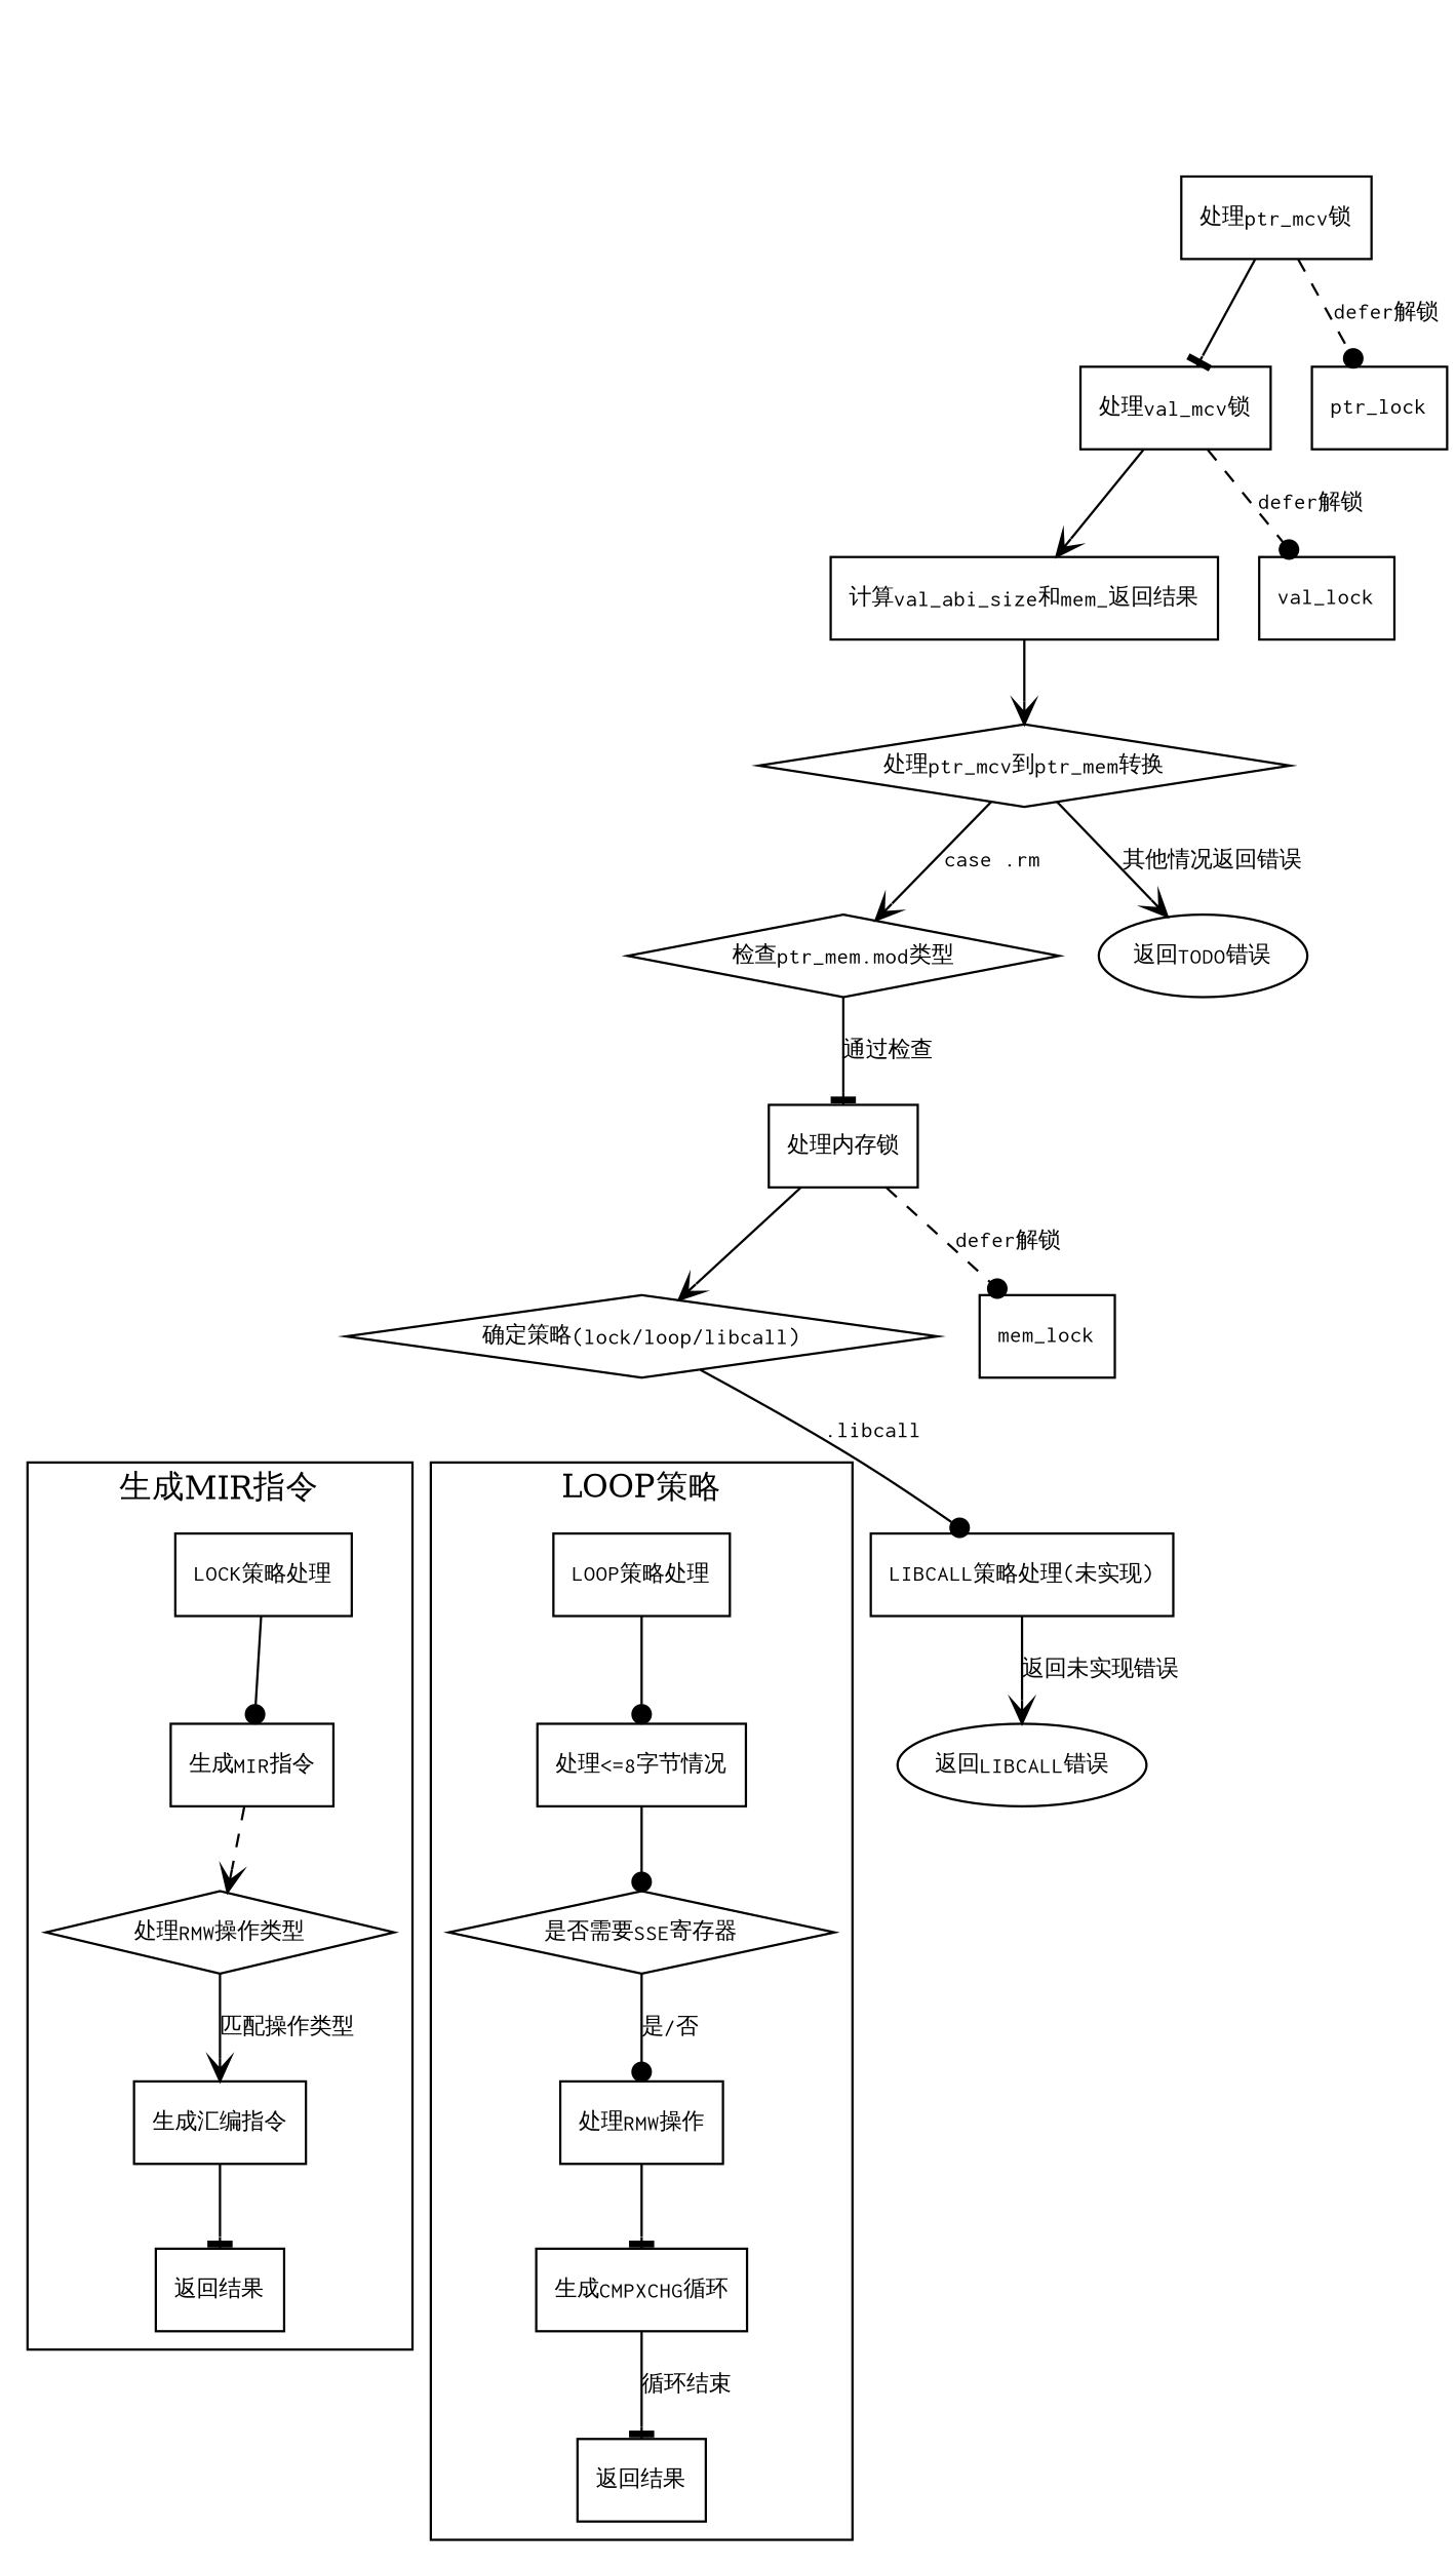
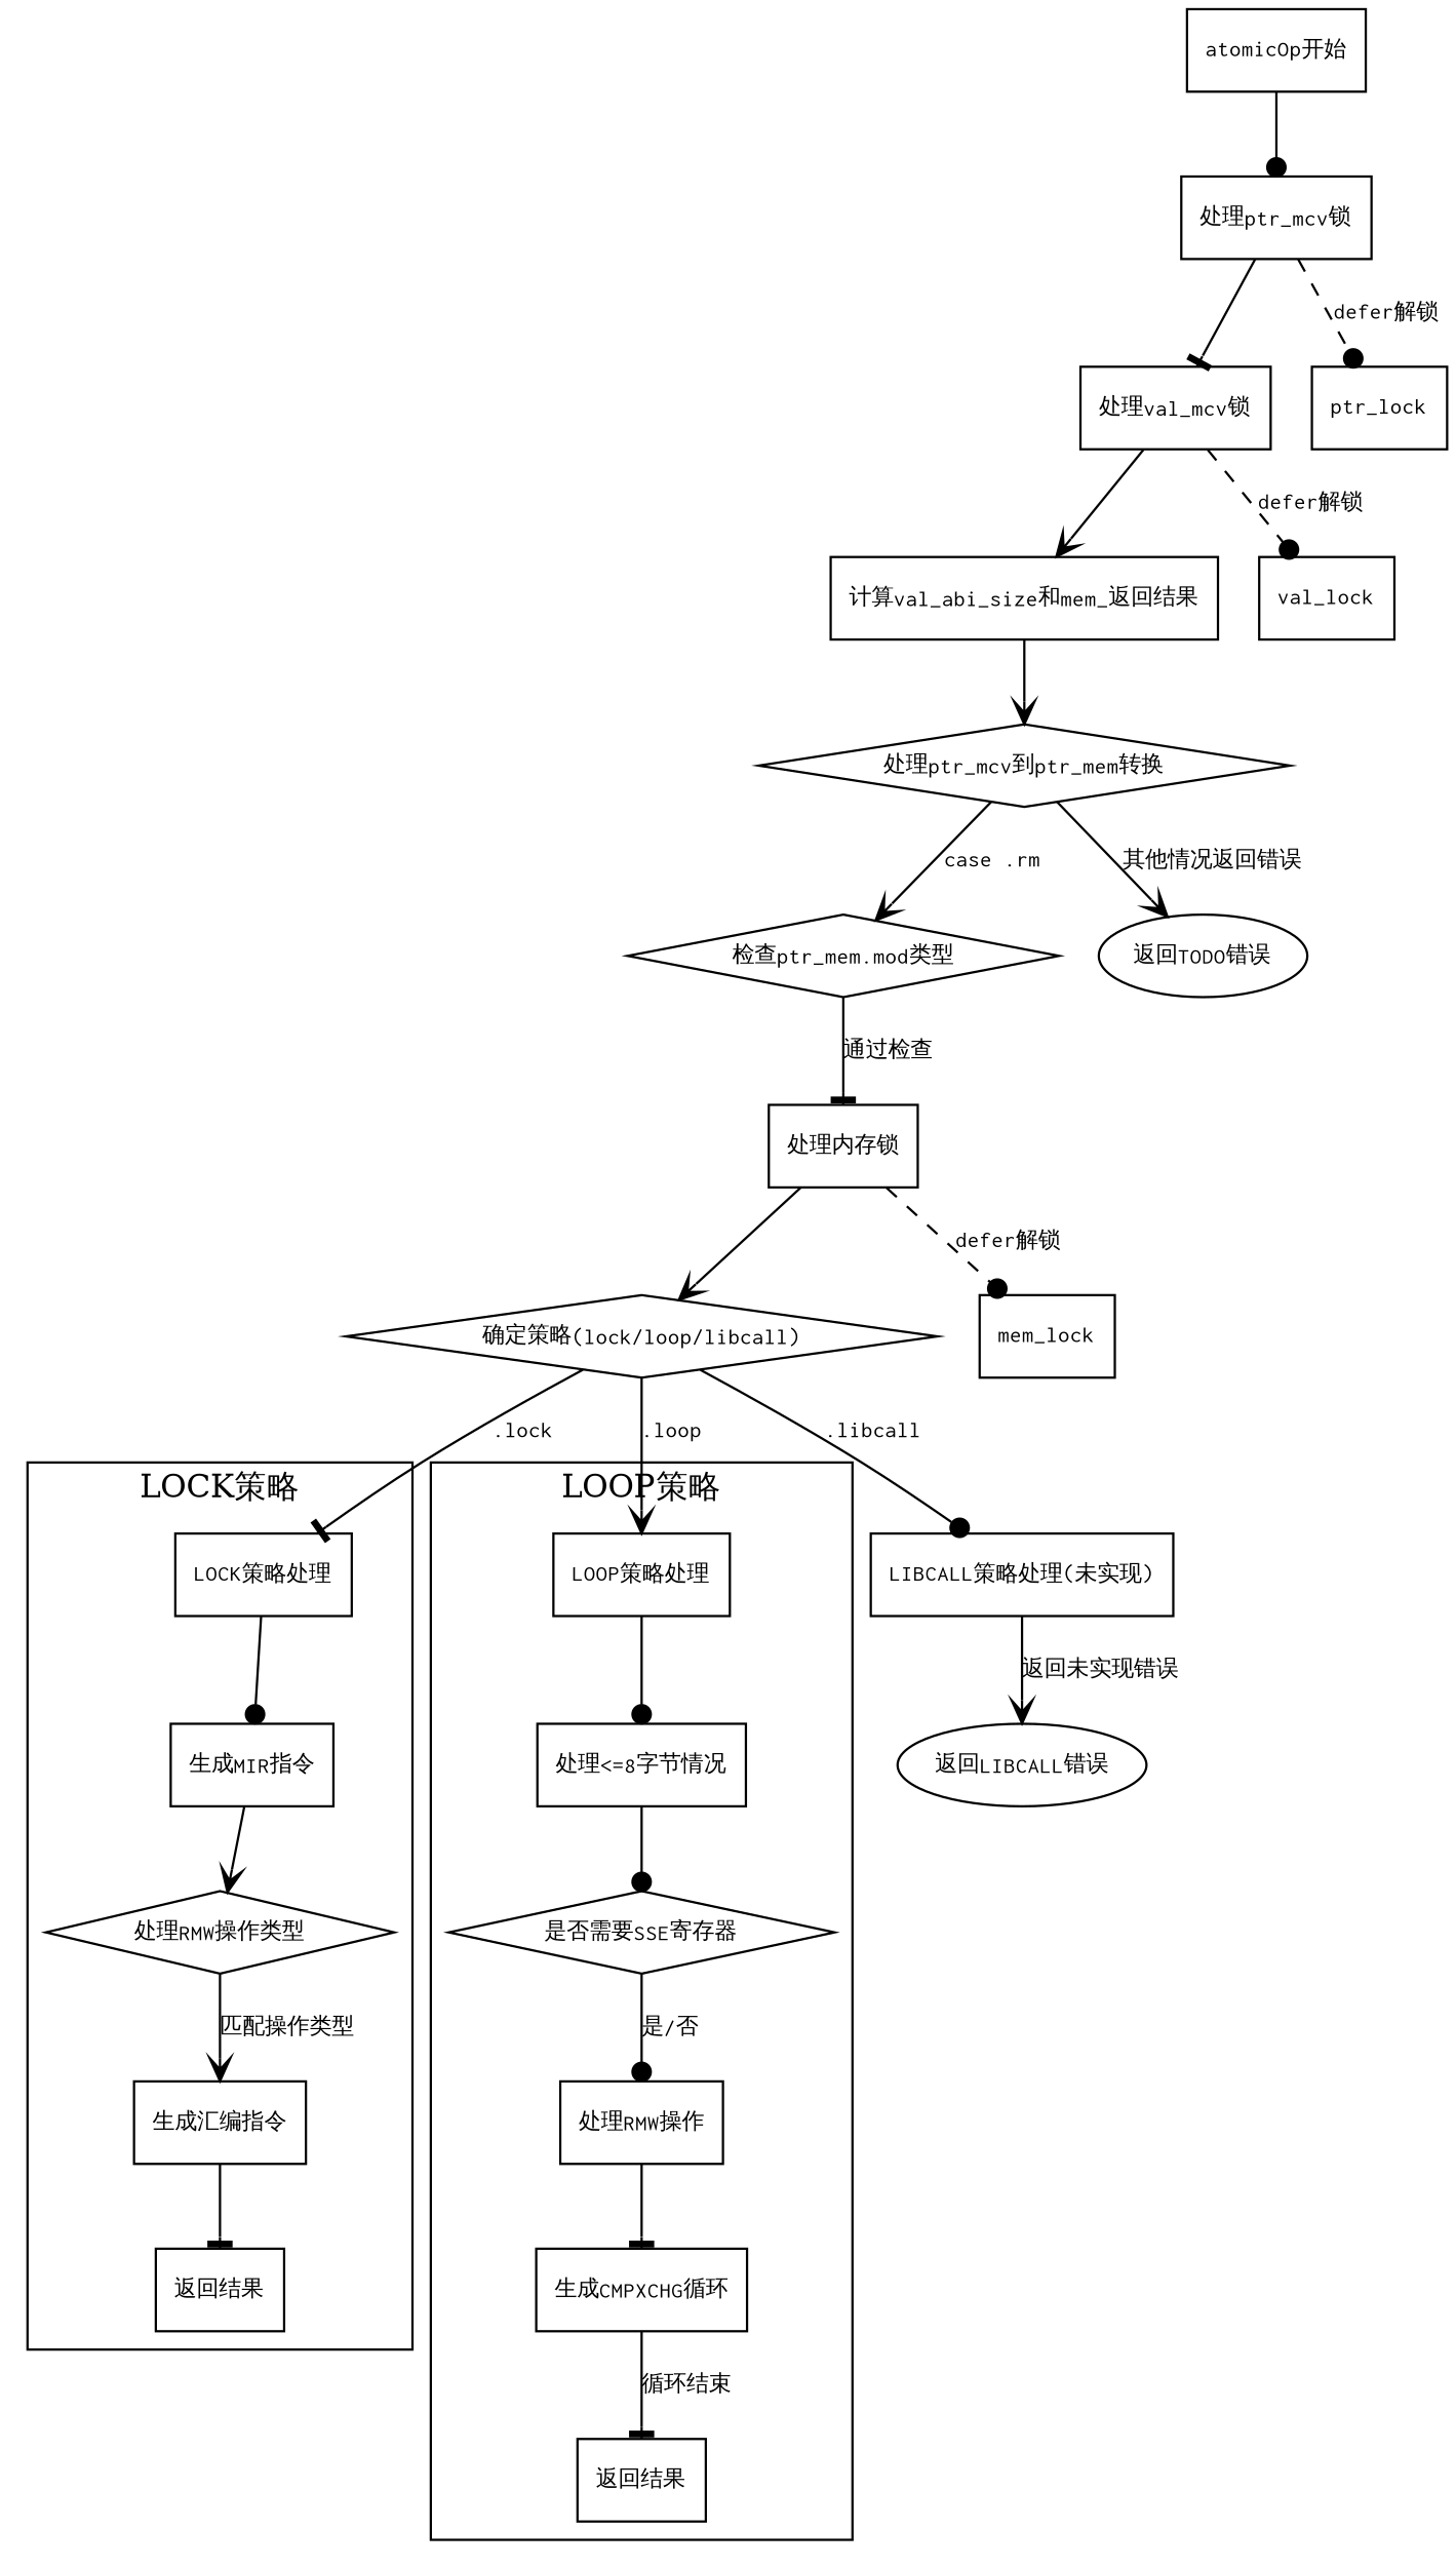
  digraph {
    node [fontname=Courier fontsize=10 shape=rectangle]
    edge [arrowhead=dot fontname=Courier fontsize=10]
    n1 [label="LOCK策略处理"]
    n2 [label="生成MIR指令"]
    n3 [label="处理RMW操作类型" shape=diamond]
    n4 [label="生成汇编指令"]
    n5 [label="返回结果"]
    n6 [label="LOOP策略处理"]
    n7 [label="处理<=8字节情况"]
    n8 [label="是否需要SSE寄存器" shape=diamond]
    n9 [label="处理RMW操作"]
    n10 [label="生成CMPXCHG循环"]
    n11 [label="返回结果"]
+   n12 [label="atomicOp开始"]
    n13 [label="处理ptr_mcv锁"]
    n14 [label="处理val_mcv锁"]
    ptr_lock
    n16 [label="计算val_abi_size和mem_返回结果"]
    val_lock
    n18 [label="处理ptr_mcv到ptr_mem转换" shape=diamond]
    n19 [label="检查ptr_mem.mod类型" shape=diamond]
    n20 [label="返回TODO错误" shape=oval]
    n21 [label="处理内存锁"]
    n22 [label="确定策略(lock/loop/libcall)" shape=diamond]
    mem_lock
    n24 [label="LIBCALL策略处理(未实现)"]
    n25 [label="返回LIBCALL错误" shape=oval]
    subgraph cluster_1 {
-     label="生成MIR指令"
+     label="LOCK策略"
      n1
      n2
      n3
      n4
      n5
    }
    subgraph cluster_2 {
      label="LOOP策略"
      n6
      n7
      n8
      n9
      n10
      n11
    }
    n1 -> n2
-   n2 -> n3 [arrowhead=vee style=dashed]
+   n2 -> n3 [arrowhead=vee]
    n3 -> n4 [arrowhead=vee label="匹配操作类型"]
    n4 -> n5 [arrowhead=tee]
    n6 -> n7
    n7 -> n8
    n8 -> n9 [label="是/否"]
    n9 -> n10 [arrowhead=tee]
    n10 -> n11 [arrowhead=tee label="循环结束"]
+   n12 -> n13
    n13 -> n14 [arrowhead=tee]
    n13 -> ptr_lock [label="defer解锁" style=dashed]
    n14 -> n16 [arrowhead=vee]
    n14 -> val_lock [label="defer解锁" style=dashed]
    n16 -> n18 [arrowhead=vee]
    n18 -> n19 [arrowhead=vee label="case .rm"]
    n18 -> n20 [arrowhead=vee label="其他情况返回错误"]
    n19 -> n21 [arrowhead=tee label="通过检查"]
    n21 -> n22 [arrowhead=vee]
    n21 -> mem_lock [label="defer解锁" style=dashed]
+   n22 -> n1 [arrowhead=tee label=".lock"]
+   n22 -> n6 [arrowhead=vee label=".loop"]
    n22 -> n24 [label=".libcall"]
    n24 -> n25 [arrowhead=vee label="返回未实现错误"]
  }
